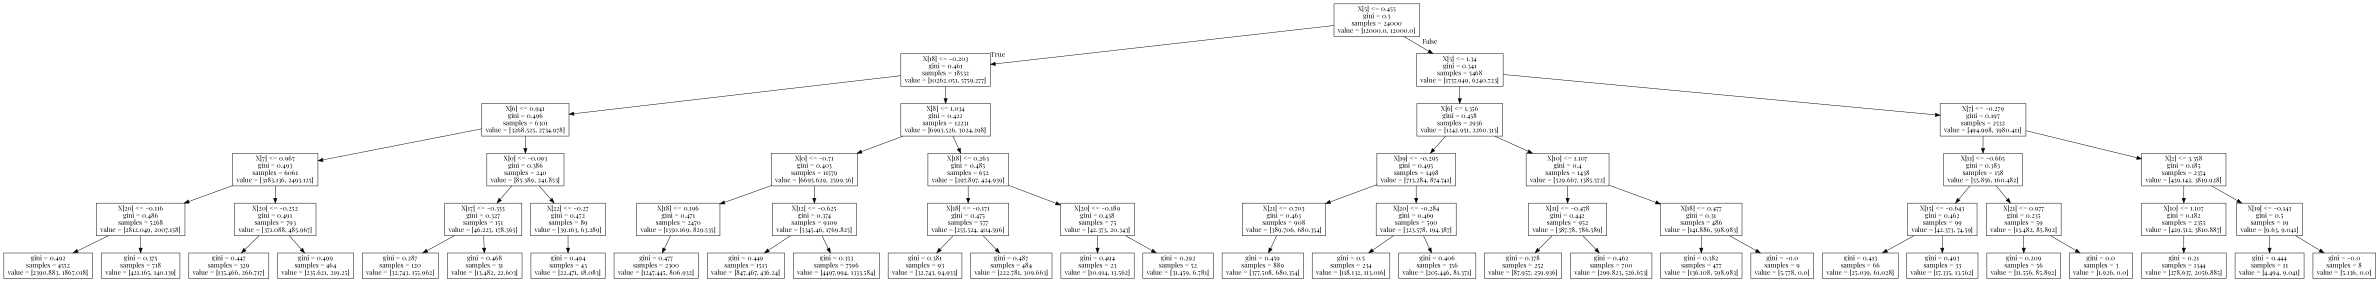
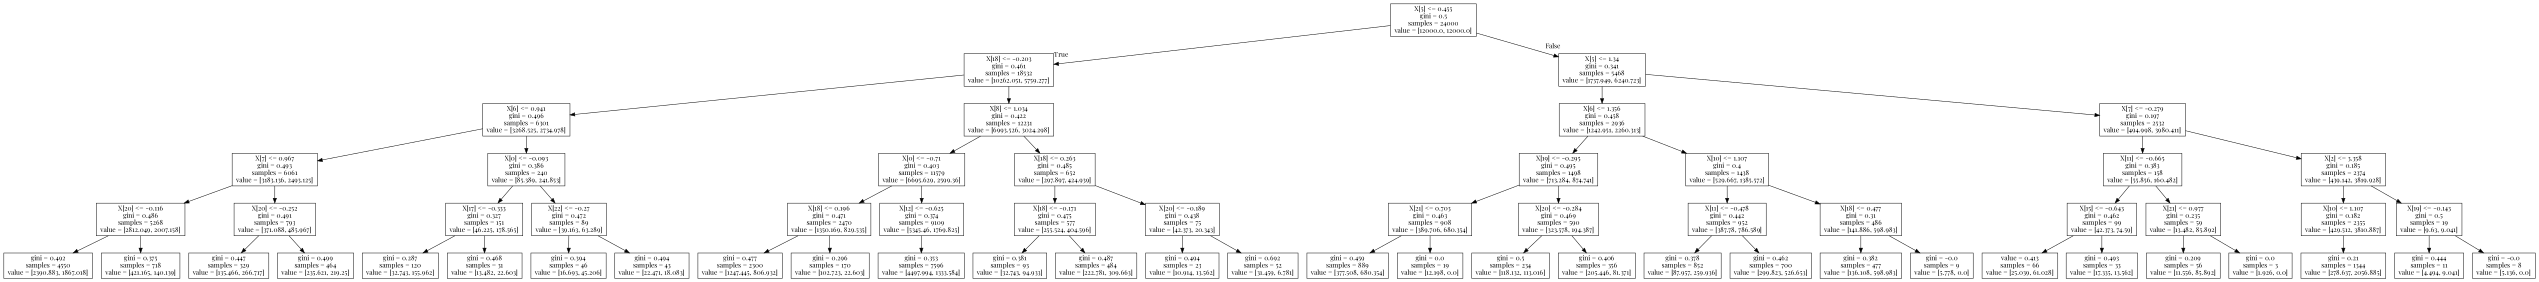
  digraph {
    fontname="Playfair Display"
    node [fontname="Playfair Display" shape=box]
    edge [fontname="Playfair Display"]
    n1 [label="X[5] <= 0.455\ngini = 0.5\nsamples = 24000\nvalue = [12000.0, 12000.0]"]
    n2 [label="X[18] <= -0.203\ngini = 0.461\nsamples = 18532\nvalue = [10262.051, 5759.277]"]
    n3 [label="X[5] <= 1.34\ngini = 0.341\nsamples = 5468\nvalue = [1737.949, 6240.723]"]
    n4 [label="X[6] <= 0.941\ngini = 0.496\nsamples = 6301\nvalue = [3268.525, 2734.978]"]
    n5 [label="X[8] <= 1.034\ngini = 0.422\nsamples = 12231\nvalue = [6993.526, 3024.298]"]
    n6 [label="X[6] <= 1.356\ngini = 0.458\nsamples = 2936\nvalue = [1242.951, 2260.313]"]
    n7 [label="X[7] <= -0.279\ngini = 0.197\nsamples = 2532\nvalue = [494.998, 3980.411]"]
    n8 [label="X[7] <= 0.967\ngini = 0.493\nsamples = 6061\nvalue = [3183.136, 2493.125]"]
    n9 [label="X[0] <= -0.093\ngini = 0.386\nsamples = 240\nvalue = [85.389, 241.853]"]
    n10 [label="X[0] <= -0.71\ngini = 0.403\nsamples = 11579\nvalue = [6695.629, 2599.36]"]
    n11 [label="X[18] <= 0.263\ngini = 0.485\nsamples = 652\nvalue = [297.897, 424.939]"]
    n12 [label="X[20] <= -0.116\ngini = 0.486\nsamples = 5268\nvalue = [2812.049, 2007.158]"]
    n13 [label="X[20] <= -0.252\ngini = 0.491\nsamples = 793\nvalue = [371.088, 485.967]"]
    n14 [label="X[17] <= -0.333\ngini = 0.327\nsamples = 151\nvalue = [46.225, 178.565]"]
    n15 [label="X[22] <= -0.27\ngini = 0.472\nsamples = 89\nvalue = [39.163, 63.289]"]
-   n16 [label="gini = 0.492\nsamples = 4552\nvalue = [2390.883, 1867.018]"]
+   n16 [label="gini = 0.492\nsamples = 4550\nvalue = [2390.883, 1867.018]"]
    n17 [label="gini = 0.375\nsamples = 718\nvalue = [421.165, 140.139]"]
    n18 [label="gini = 0.447\nsamples = 329\nvalue = [135.466, 266.717]"]
    n19 [label="gini = 0.499\nsamples = 464\nvalue = [235.621, 219.25]"]
    n20 [label="gini = 0.287\nsamples = 120\nvalue = [32.743, 155.962]"]
    n21 [label="gini = 0.468\nsamples = 31\nvalue = [13.482, 22.603]"]
+   n22 [label="gini = 0.394\nsamples = 46\nvalue = [16.693, 45.206]"]
    n23 [label="gini = 0.494\nsamples = 43\nvalue = [22.471, 18.083]"]
    n24 [label="X[18] <= 0.196\ngini = 0.471\nsamples = 2470\nvalue = [1350.169, 829.535]"]
    n25 [label="X[12] <= -0.625\ngini = 0.374\nsamples = 9109\nvalue = [5345.46, 1769.825]"]
    n26 [label="X[18] <= -0.171\ngini = 0.475\nsamples = 577\nvalue = [255.524, 404.596]"]
    n27 [label="X[20] <= -0.189\ngini = 0.438\nsamples = 75\nvalue = [42.373, 20.343]"]
    n28 [label="gini = 0.477\nsamples = 2300\nvalue = [1247.445, 806.932]"]
-   n30 [label="gini = 0.449\nsamples = 1513\nvalue = [847.467, 436.24]"]
+   n29 [label="gini = 0.296\nsamples = 170\nvalue = [102.723, 22.603]"]
    n31 [label="gini = 0.353\nsamples = 7596\nvalue = [4497.994, 1333.584]"]
    n32 [label="gini = 0.381\nsamples = 93\nvalue = [32.743, 94.933]"]
    n33 [label="gini = 0.487\nsamples = 484\nvalue = [222.781, 309.663]"]
    n34 [label="gini = 0.494\nsamples = 23\nvalue = [10.914, 13.562]"]
-   n35 [label="gini = 0.292\nsamples = 52\nvalue = [31.459, 6.781]"]
+   n35 [label="gini = 0.692\nsamples = 52\nvalue = [31.459, 6.781]"]
    n36 [label="X[19] <= -0.295\ngini = 0.495\nsamples = 1498\nvalue = [713.284, 874.741]"]
    n37 [label="X[10] <= 1.107\ngini = 0.4\nsamples = 1438\nvalue = [529.667, 1385.572]"]
    n38 [label="X[11] <= -0.665\ngini = 0.383\nsamples = 158\nvalue = [55.856, 160.482]"]
    n39 [label="X[2] <= 3.358\ngini = 0.185\nsamples = 2374\nvalue = [439.142, 3819.928]"]
    n40 [label="X[21] <= 0.703\ngini = 0.463\nsamples = 908\nvalue = [389.706, 680.354]"]
    n41 [label="X[20] <= -0.284\ngini = 0.469\nsamples = 590\nvalue = [323.578, 194.387]"]
    n42 [label="X[11] <= -0.478\ngini = 0.442\nsamples = 952\nvalue = [387.78, 786.589]"]
    n43 [label="X[18] <= 0.477\ngini = 0.31\nsamples = 486\nvalue = [141.886, 598.983]"]
    n44 [label="gini = 0.459\nsamples = 889\nvalue = [377.508, 680.354]"]
+   n45 [label="gini = 0.0\nsamples = 19\nvalue = [12.198, 0.0]"]
    n46 [label="gini = 0.5\nsamples = 234\nvalue = [118.132, 113.016]"]
    n47 [label="gini = 0.406\nsamples = 356\nvalue = [205.446, 81.371]"]
-   n48 [label="gini = 0.378\nsamples = 252\nvalue = [87.957, 259.936]"]
+   n48 [label="gini = 0.378\nsamples = 852\nvalue = [87.957, 259.936]"]
    n49 [label="gini = 0.462\nsamples = 700\nvalue = [299.823, 526.653]"]
    n50 [label="gini = 0.382\nsamples = 477\nvalue = [136.108, 598.983]"]
    n51 [label="gini = -0.0\nsamples = 9\nvalue = [5.778, 0.0]"]
    n52 [label="X[15] <= -0.643\ngini = 0.462\nsamples = 99\nvalue = [42.373, 74.59]"]
    n53 [label="X[21] <= 0.977\ngini = 0.235\nsamples = 59\nvalue = [13.482, 85.892]"]
    n54 [label="X[10] <= 1.107\ngini = 0.182\nsamples = 2355\nvalue = [429.512, 3810.887]"]
    n55 [label="X[19] <= -0.143\ngini = 0.5\nsamples = 19\nvalue = [9.63, 9.041]"]
-   n56 [label="gini = 0.413\nsamples = 66\nvalue = [25.039, 61.028]"]
+   n56 [label="value = 0.413\nsamples = 66\nvalue = [25.039, 61.028]"]
    n57 [label="gini = 0.493\nsamples = 33\nvalue = [17.335, 13.562]"]
    n58 [label="gini = 0.209\nsamples = 56\nvalue = [11.556, 85.892]"]
    n59 [label="gini = 0.0\nsamples = 3\nvalue = [1.926, 0.0]"]
    n60 [label="gini = 0.21\nsamples = 1344\nvalue = [278.637, 2056.885]"]
    n61 [label="gini = 0.444\nsamples = 11\nvalue = [4.494, 9.041]"]
    n62 [label="gini = -0.0\nsamples = 8\nvalue = [5.136, 0.0]"]
    n1 -> n2 [headlabel=True labelangle=45 labeldistance=2.5]
    n1 -> n3 [headlabel=False labelangle=-45 labeldistance=2.5]
    n2 -> n4
    n2 -> n5
    n3 -> n6
    n3 -> n7
    n4 -> n8
    n4 -> n9
    n5 -> n10
    n5 -> n11
    n6 -> n36
    n6 -> n37
    n7 -> n38
    n7 -> n39
    n8 -> n12
    n8 -> n13
    n9 -> n14
    n9 -> n15
    n10 -> n24
    n10 -> n25
    n11 -> n26
    n11 -> n27
    n12 -> n16
    n12 -> n17
    n13 -> n18
    n13 -> n19
    n14 -> n20
    n14 -> n21
+   n15 -> n22
    n15 -> n23
    n24 -> n28
-   n25 -> n30
+   n24 -> n29
    n25 -> n31
    n26 -> n32
    n26 -> n33
    n27 -> n34
    n27 -> n35
    n36 -> n40
    n36 -> n41
    n37 -> n42
    n37 -> n43
    n38 -> n52
    n38 -> n53
    n39 -> n54
    n39 -> n55
    n40 -> n44
+   n40 -> n45
    n41 -> n46
    n41 -> n47
    n42 -> n48
    n42 -> n49
    n43 -> n50
    n43 -> n51
    n52 -> n56
    n52 -> n57
    n53 -> n58
    n53 -> n59
    n54 -> n60
    n55 -> n61
    n55 -> n62
  }
